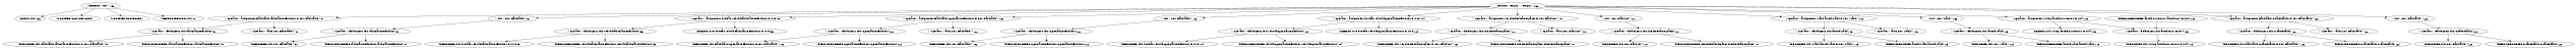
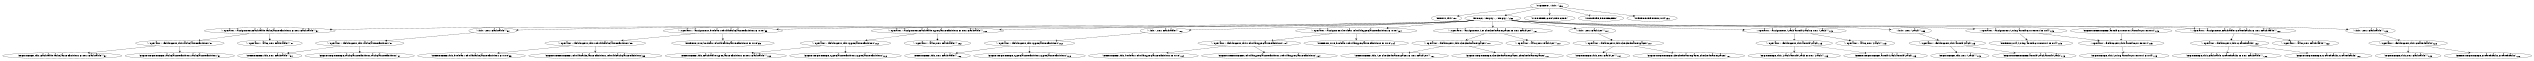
  digraph {
    edge [arrowhead=vee]
    n1 [label=<(METHOD,&lt;init&gt;)<SUB>150</SUB>>]
    n2 [label=<(PARAM,this)<SUB>150</SUB>>]
    n3 [label=<(BLOCK,&lt;empty&gt;,&lt;empty&gt;)<SUB>150</SUB>>]
    n4 [label=<(MODIFIER,CONSTRUCTOR)>]
    n5 [label=<(MODIFIER,PROTECTED)>]
    n6 [label=<(METHOD_RETURN,void)<SUB>151</SUB>>]
    n7 [label=<(&lt;operator&gt;.assignment,Hashtable taskClassDefinitions = new Hashtable())<SUB>97</SUB>>]
    n8 [label=<(&lt;init&gt;,new Hashtable())<SUB>97</SUB>>]
    n9 [label=<(&lt;operator&gt;.assignment,boolean rebuildTaskClassDefinitions = true)<SUB>99</SUB>>]
    n10 [label=<(&lt;operator&gt;.assignment,Hashtable typeClassDefinitions = new Hashtable())<SUB>102</SUB>>]
    n11 [label=<(&lt;init&gt;,new Hashtable())<SUB>102</SUB>>]
    n12 [label=<(&lt;operator&gt;.assignment,boolean rebuildTypeClassDefinitions = true)<SUB>104</SUB>>]
    n13 [label=<(&lt;operator&gt;.assignment,Set checkedNamespaces = new HashSet())<SUB>107</SUB>>]
    n14 [label=<(&lt;init&gt;,new HashSet())<SUB>107</SUB>>]
    n15 [label=<(&lt;operator&gt;.assignment,Stack antLibStack = new Stack())<SUB>113</SUB>>]
    n16 [label=<(&lt;init&gt;,new Stack())<SUB>183</SUB>>]
    n17 [label=<(&lt;operator&gt;.assignment,String antLibCurrentUri = null)<SUB>115</SUB>>]
    n18 [label=<(&lt;operator&gt;.assignment,Hashtable createdTasks = new Hashtable())<SUB>122</SUB>>]
    n19 [label=<(&lt;init&gt;,new Hashtable())<SUB>122</SUB>>]
    n20 [label=<(&lt;operator&gt;.fieldAccess,this.taskClassDefinitions)<SUB>97</SUB>>]
    n21 [label=<(&lt;operator&gt;.alloc,new Hashtable())<SUB>97</SUB>>]
    n22 [label=<(&lt;operator&gt;.fieldAccess,this.taskClassDefinitions)<SUB>97</SUB>>]
    n23 [label=<(&lt;operator&gt;.fieldAccess,this.rebuildTaskClassDefinitions)<SUB>99</SUB>>]
    n24 [label=<(LITERAL,true,boolean rebuildTaskClassDefinitions = true)<SUB>99</SUB>>]
    n25 [label=<(&lt;operator&gt;.fieldAccess,this.typeClassDefinitions)<SUB>102</SUB>>]
    n26 [label=<(&lt;operator&gt;.alloc,new Hashtable())<SUB>102</SUB>>]
    n27 [label=<(&lt;operator&gt;.fieldAccess,this.typeClassDefinitions)<SUB>102</SUB>>]
    n28 [label=<(&lt;operator&gt;.fieldAccess,this.rebuildTypeClassDefinitions)<SUB>104</SUB>>]
    n29 [label=<(LITERAL,true,boolean rebuildTypeClassDefinitions = true)<SUB>104</SUB>>]
    n30 [label=<(&lt;operator&gt;.fieldAccess,this.checkedNamespaces)<SUB>107</SUB>>]
    n31 [label=<(&lt;operator&gt;.alloc,new HashSet())<SUB>107</SUB>>]
    n32 [label=<(&lt;operator&gt;.fieldAccess,this.checkedNamespaces)<SUB>107</SUB>>]
    n33 [label=<(&lt;operator&gt;.fieldAccess,this.antLibStack)<SUB>113</SUB>>]
    n34 [label=<(&lt;operator&gt;.alloc,new Stack())<SUB>113</SUB>>]
    n35 [label=<(&lt;operator&gt;.fieldAccess,this.antLibStack)<SUB>113</SUB>>]
    n36 [label=<(&lt;operator&gt;.fieldAccess,this.antLibCurrentUri)<SUB>115</SUB>>]
    n37 [label=<(LITERAL,null,String antLibCurrentUri = null)<SUB>115</SUB>>]
    n38 [label=<(&lt;operator&gt;.fieldAccess,this.createdTasks)<SUB>122</SUB>>]
    n39 [label=<(&lt;operator&gt;.alloc,new Hashtable())<SUB>122</SUB>>]
    n40 [label=<(&lt;operator&gt;.fieldAccess,this.createdTasks)<SUB>122</SUB>>]
    n41 [label=<(IDENTIFIER,this,Hashtable taskClassDefinitions = new Hashtable())<SUB>97</SUB>>]
    n42 [label=<(FIELD_IDENTIFIER,taskClassDefinitions,taskClassDefinitions)<SUB>97</SUB>>]
    n43 [label=<(IDENTIFIER,this,new Hashtable())<SUB>97</SUB>>]
    n44 [label=<(FIELD_IDENTIFIER,taskClassDefinitions,taskClassDefinitions)<SUB>97</SUB>>]
    n45 [label=<(IDENTIFIER,this,boolean rebuildTaskClassDefinitions = true)<SUB>99</SUB>>]
    n46 [label=<(FIELD_IDENTIFIER,rebuildTaskClassDefinitions,rebuildTaskClassDefinitions)<SUB>99</SUB>>]
    n47 [label=<(IDENTIFIER,this,Hashtable typeClassDefinitions = new Hashtable())<SUB>102</SUB>>]
    n48 [label=<(FIELD_IDENTIFIER,typeClassDefinitions,typeClassDefinitions)<SUB>102</SUB>>]
    n49 [label=<(IDENTIFIER,this,new Hashtable())<SUB>102</SUB>>]
    n50 [label=<(FIELD_IDENTIFIER,typeClassDefinitions,typeClassDefinitions)<SUB>102</SUB>>]
    n51 [label=<(IDENTIFIER,this,boolean rebuildTypeClassDefinitions = true)<SUB>104</SUB>>]
    n52 [label=<(FIELD_IDENTIFIER,rebuildTypeClassDefinitions,rebuildTypeClassDefinitions)<SUB>104</SUB>>]
    n53 [label=<(IDENTIFIER,this,Set checkedNamespaces = new HashSet())<SUB>167</SUB>>]
    n54 [label=<(FIELD_IDENTIFIER,checkedNamespaces,checkedNamespaces)<SUB>107</SUB>>]
    n55 [label=<(IDENTIFIER,this,new HashSet())<SUB>107</SUB>>]
    n56 [label=<(FIELD_IDENTIFIER,checkedNamespaces,checkedNamespaces)<SUB>107</SUB>>]
    n57 [label=<(IDENTIFIER,this,Stack antLibStack = new Stack())<SUB>113</SUB>>]
    n58 [label=<(FIELD_IDENTIFIER,antLibStack,antLibStack)<SUB>113</SUB>>]
    n59 [label=<(IDENTIFIER,this,new Stack())<SUB>113</SUB>>]
    n60 [label=<(FIELD_IDENTIFIER,antLibStack,antLibStack)<SUB>113</SUB>>]
    n61 [label=<(IDENTIFIER,this,String antLibCurrentUri = null)<SUB>115</SUB>>]
    n62 [label=<(FIELD_IDENTIFIER,antLibCurrentUri,antLibCurrentUri)<SUB>115</SUB>>]
    n63 [label=<(IDENTIFIER,this,Hashtable createdTasks = new Hashtable())<SUB>122</SUB>>]
    n64 [label=<(FIELD_IDENTIFIER,createdTasks,createdTasks)<SUB>122</SUB>>]
    n65 [label=<(IDENTIFIER,this,new Hashtable())<SUB>122</SUB>>]
    n66 [label=<(FIELD_IDENTIFIER,createdTasks,createdTasks)<SUB>122</SUB>>]
    n1 -> n2
+   n1 -> n3 [arrowhead=dot]
    n1 -> n4
    n1 -> n5 [arrowhead=tee]
    n1 -> n6 [arrowhead=dot]
    n3 -> n7 [arrowhead=dot]
    n3 -> n8
    n3 -> n9
    n3 -> n10
    n3 -> n11
    n3 -> n12 [arrowhead=dot]
    n3 -> n13
    n3 -> n14 [arrowhead=dot]
    n3 -> n15 [arrowhead=dot]
    n3 -> n16
    n3 -> n17
    n3 -> n18 [arrowhead=tee]
    n3 -> n19 [arrowhead=dot]
    n7 -> n20 [arrowhead=tee]
    n7 -> n21 [arrowhead=dot]
    n8 -> n22 [arrowhead=dot]
    n9 -> n23
    n9 -> n24
    n10 -> n25
    n10 -> n26 [arrowhead=dot]
    n11 -> n27 [arrowhead=tee]
    n12 -> n28 [arrowhead=tee]
    n12 -> n29
    n13 -> n30
    n13 -> n31 [arrowhead=dot]
    n14 -> n32 [arrowhead=dot]
    n15 -> n33 [arrowhead=tee]
    n15 -> n34 [arrowhead=dot]
    n16 -> n35
    n17 -> n36
    n17 -> n37
    n18 -> n38 [arrowhead=dot]
    n18 -> n39
    n19 -> n40 [arrowhead=tee]
    n20 -> n41
    n20 -> n42
    n22 -> n43 [arrowhead=dot]
    n22 -> n44 [arrowhead=dot]
    n23 -> n45
    n23 -> n46
    n25 -> n47 [arrowhead=dot]
    n25 -> n48 [arrowhead=dot]
    n27 -> n49
    n27 -> n50 [arrowhead=dot]
    n28 -> n51
    n28 -> n52 [arrowhead=dot]
    n30 -> n53 [arrowhead=tee]
    n30 -> n54
    n32 -> n55 [arrowhead=dot]
    n32 -> n56 [arrowhead=tee]
    n33 -> n57
    n33 -> n58 [arrowhead=tee]
    n35 -> n59 [arrowhead=dot]
    n35 -> n60
    n36 -> n61 [arrowhead=tee]
    n38 -> n63 [arrowhead=tee]
    n38 -> n64 [arrowhead=tee]
    n40 -> n65
    n40 -> n66
    n62 -> n36 [arrowhead=tee]
  }
